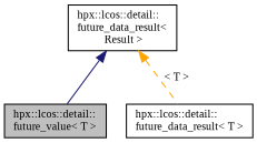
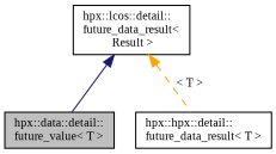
  digraph {
    fontname="Liberation Serif"
    node [color=black fillcolor=white fontname="Liberation Serif" fontsize=10 shape=record style=filled]
    edge [dir=back fontname="Liberation Serif" fontsize=10 labelfontname=Helvetica labelfontsize=10]
-   n1 [fillcolor=grey75 fontcolor=black height=0.2 label="hpx::lcos::detail::\lfuture_value\< T \>" width=0.4]
-   n2 [height=0.2 label="hpx::lcos::detail::\lfuture_data_result\< T \>" width=0.4]
+   n1 [fillcolor=grey75 fontcolor=black height=0.2 label="hpx::data::detail::\lfuture_value\< T \>" width=0.4]
+   n2 [height=0.2 label="hpx::hpx::detail::\lfuture_data_result\< T \>" width=0.4]
    n3 [height=0.2 label="hpx::lcos::detail::\lfuture_data_result\<\l Result \>" width=0.4]
    n3 -> n1 [color=midnightblue style=solid]
    n3 -> n2 [color=orange label=" \< T \>" style=dashed]
  }
